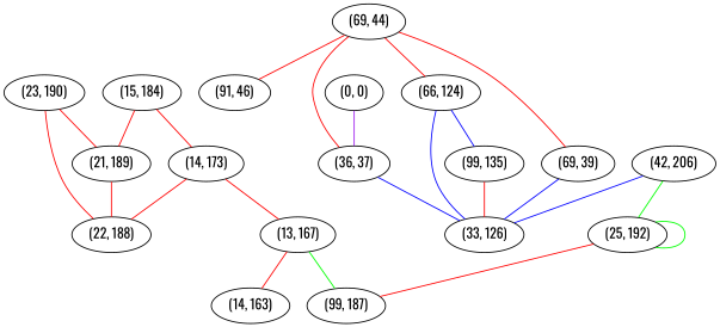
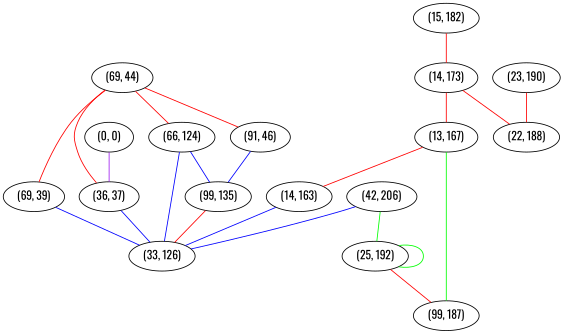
  graph {
    fontname=Oswald
    node [fontname=Oswald]
    edge [color=red fontname=Oswald weight=1]
    "(23, 190)"
-   "(21, 189)"
    "(22, 188)"
-   "(15, 182)" [label="(15, 184)"]
+   "(15, 182)"
    "(14, 173)"
    "(13, 167)"
    n7 [label="(36, 37)"]
    "(0, 0)"
    "(33, 126)"
    "(69, 44)"
    "(66, 124)"
    "(69, 39)"
    "(91, 46)"
    "(99, 135)"
    "(42, 206)"
    "(25, 192)"
    "(99, 187)"
    "(14, 163)"
-   "(23, 190)" -- "(21, 189)"
    "(23, 190)" -- "(22, 188)"
-   "(21, 189)" -- "(22, 188)"
-   "(15, 182)" -- "(21, 189)"
    "(15, 182)" -- "(14, 173)"
    "(14, 173)" -- "(22, 188)"
    "(14, 173)" -- "(13, 167)"
    "(13, 167)" -- "(99, 187)" [color=green weight=2]
    "(13, 167)" -- "(14, 163)"
    n7 -- "(33, 126)" [color=blue weight=3]
    "(0, 0)" -- n7 [color=purple weight=4]
    "(69, 44)" -- n7
    "(69, 44)" -- "(66, 124)"
    "(69, 44)" -- "(69, 39)"
    "(69, 44)" -- "(91, 46)"
    "(66, 124)" -- "(33, 126)" [color=blue weight=3]
    "(66, 124)" -- "(99, 135)" [color=blue weight=3]
    "(69, 39)" -- "(33, 126)" [color=blue weight=3]
+   "(91, 46)" -- "(99, 135)" [color=blue weight=3]
    "(99, 135)" -- "(33, 126)"
    "(42, 206)" -- "(33, 126)" [color=blue weight=3]
    "(42, 206)" -- "(25, 192)" [color=green]
    "(25, 192)" -- "(25, 192)" [color=green weight=2]
    "(25, 192)" -- "(99, 187)"
+   "(14, 163)" -- "(33, 126)" [color=blue weight=3]
  }
